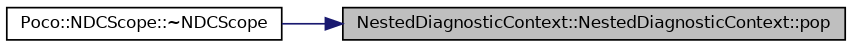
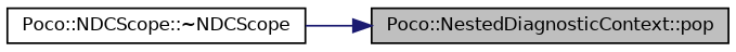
  digraph {
    rankdir=RL
    node [color=black fontname=Helvetica fontsize=10 shape=record style=filled]
-   n1 [fillcolor=grey75 fontcolor=black height=0.2 label="NestedDiagnosticContext::NestedDiagnosticContext::pop" width=0.4]
+   n1 [fillcolor=grey75 fontcolor=black height=0.2 label="Poco::NestedDiagnosticContext::pop" width=0.4]
    n2 [fillcolor=white height=0.2 label="Poco::NDCScope::~NDCScope" width=0.4]
    n1 -> n2 [color=midnightblue dir=back fontname=Helvetica fontsize=10 labelfontname=Helvetica labelfontsize=10 style=solid]
  }
